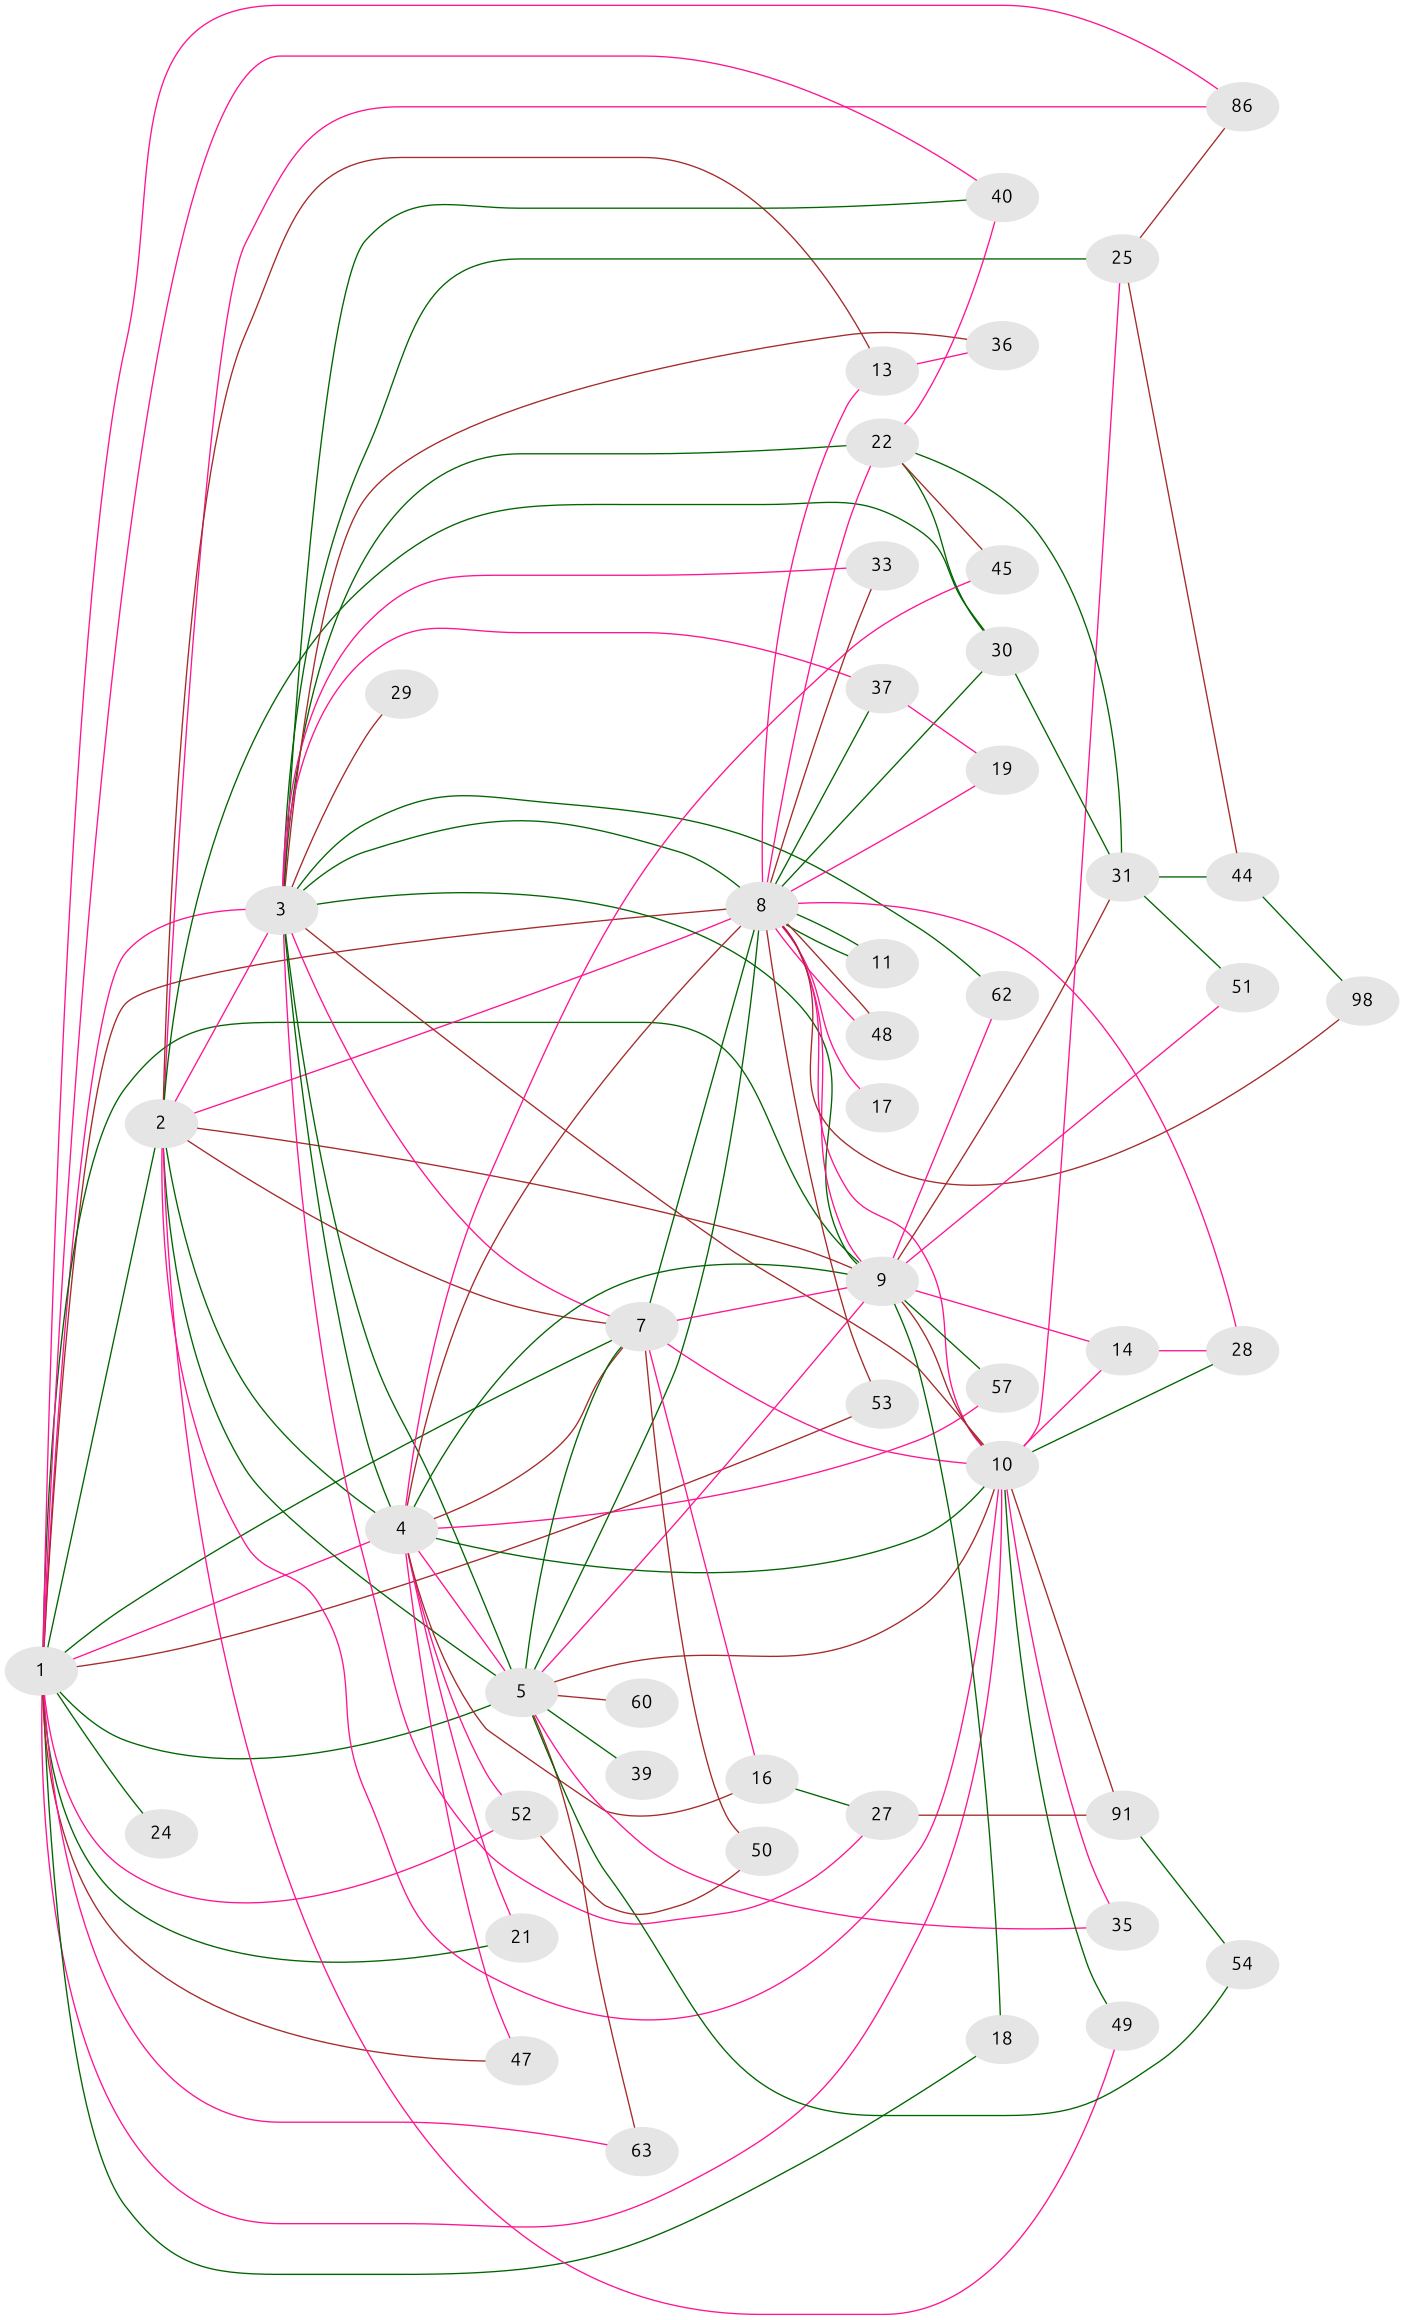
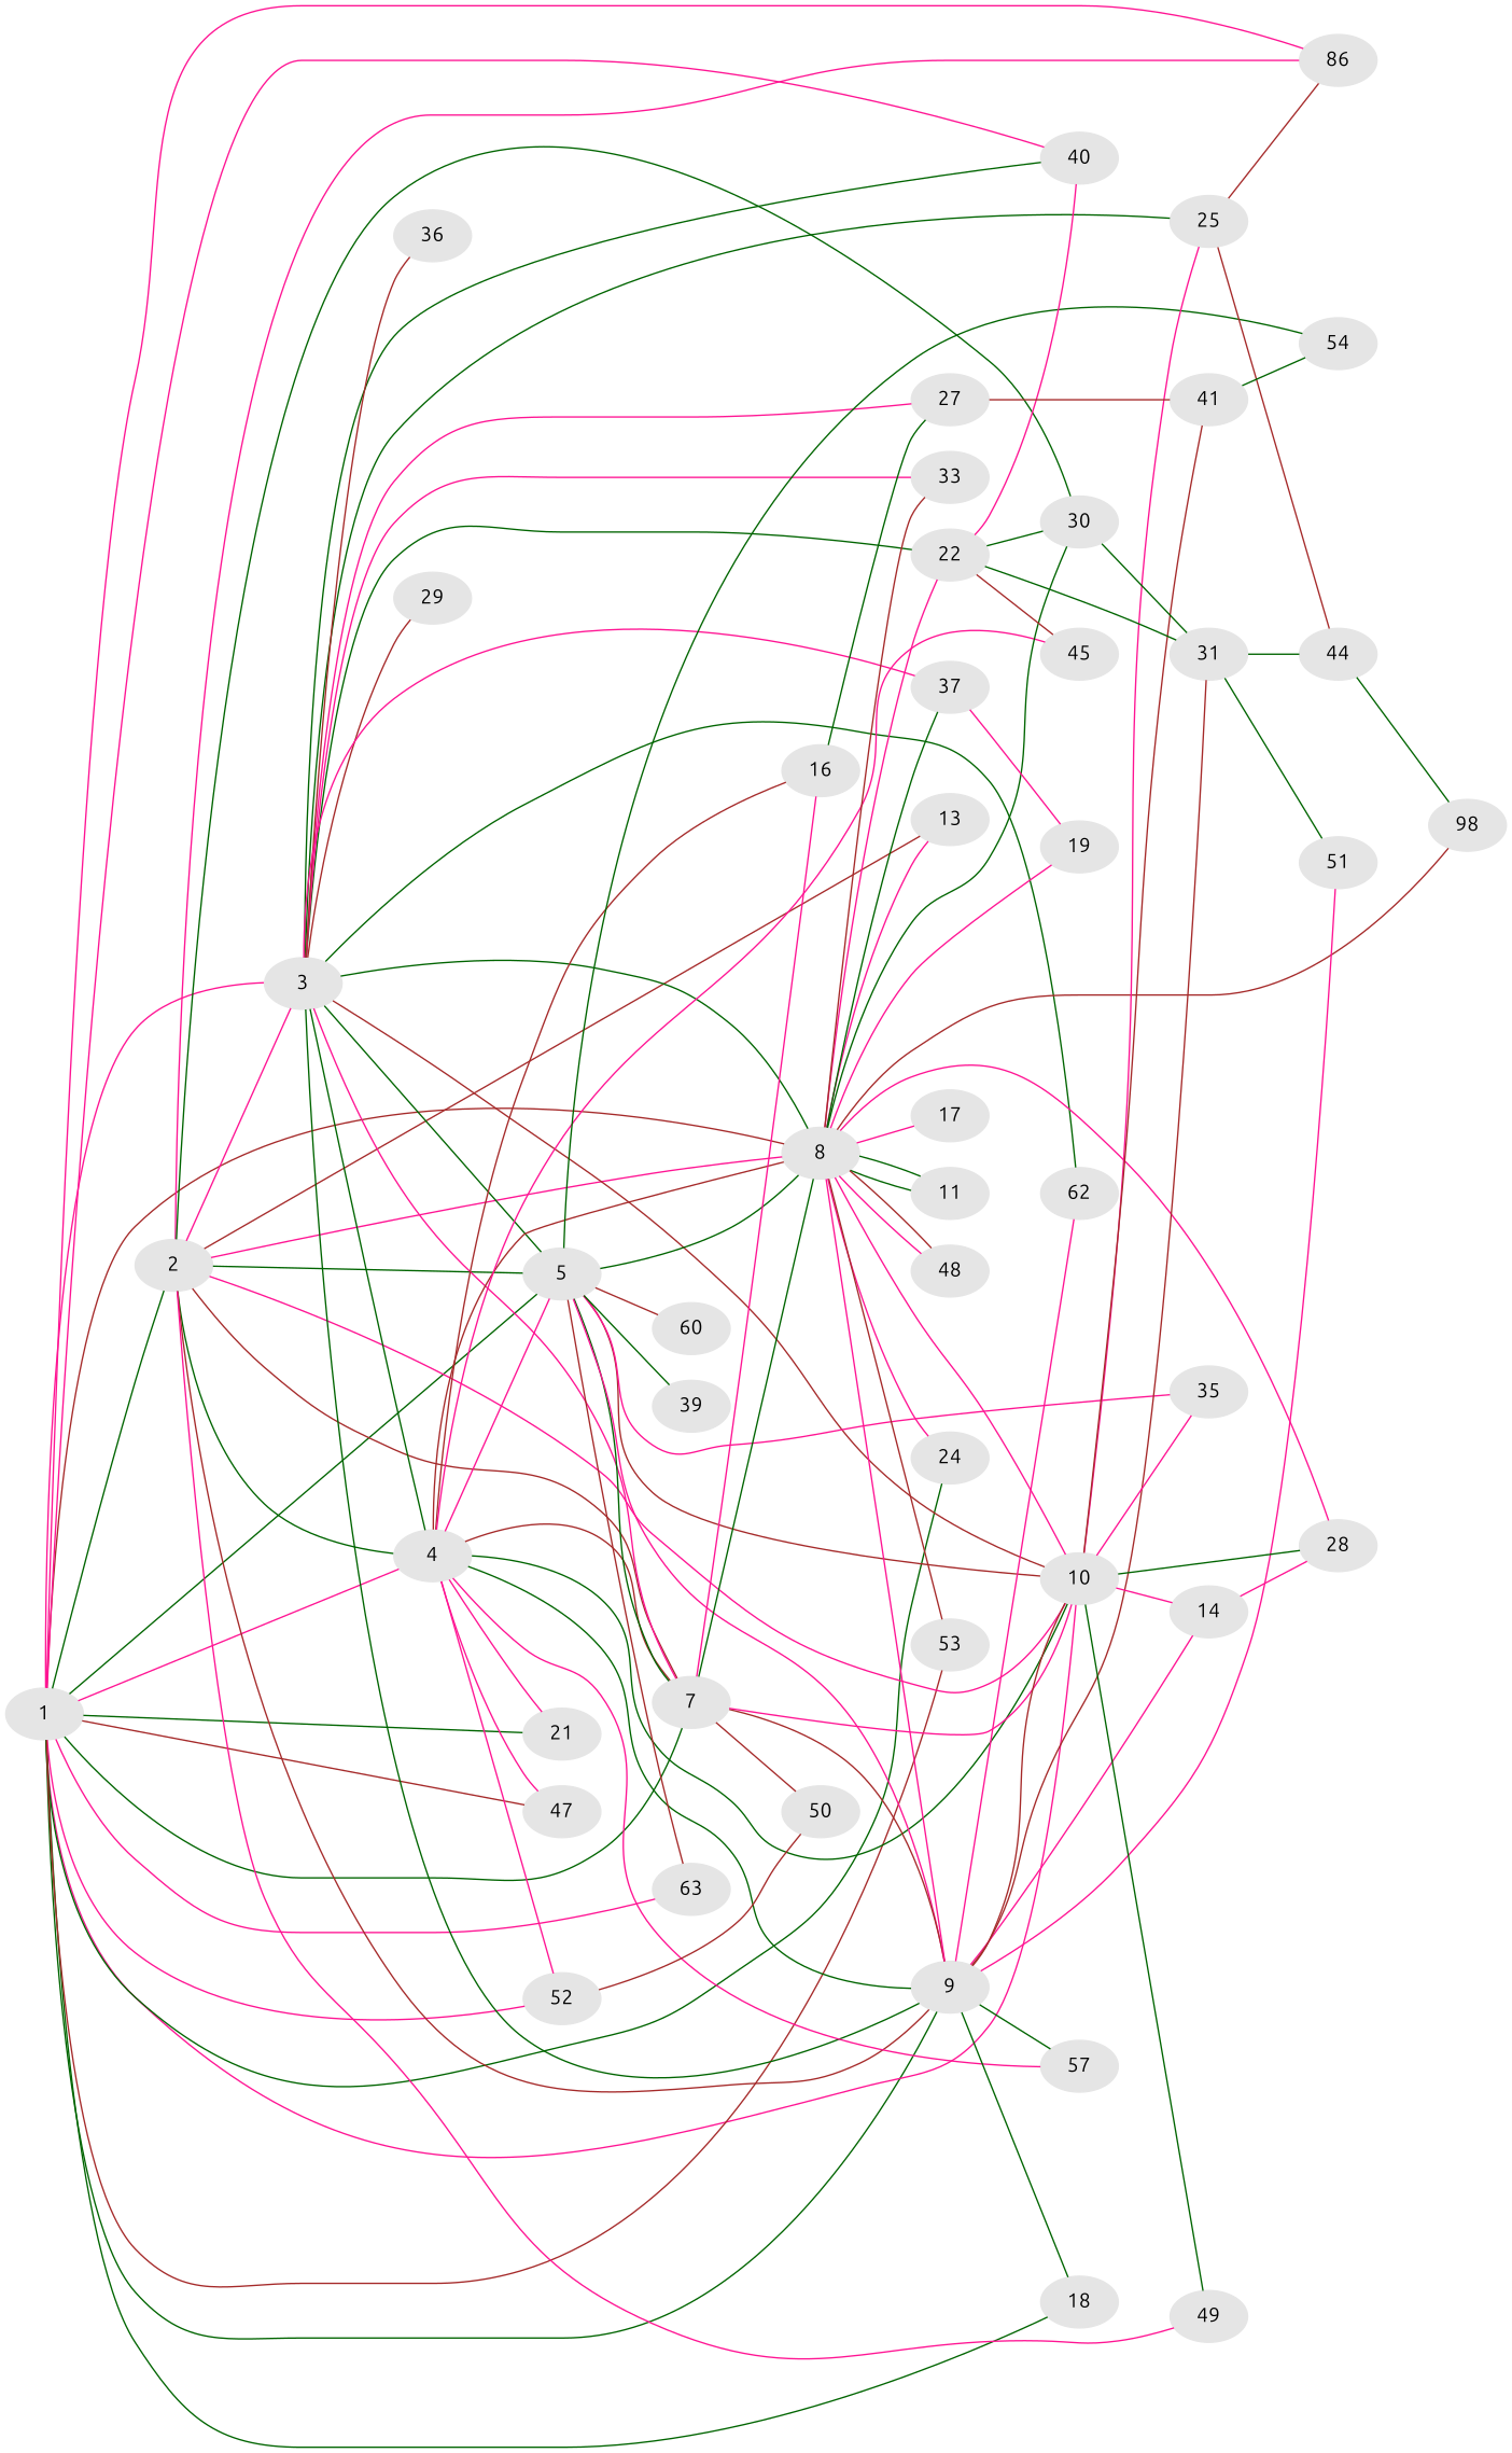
  graph {
    fontname=Ubuntu
    rankdir=LR
    node [color=gray90 fontname=Ubuntu style=filled]
    edge [color=deeppink fontname=Ubuntu]
    1 [super="+15"]
    2 [super="+55"]
    3 [super="+6"]
    4 [super="+52"]
    5 [super="+38"]
    7 [super="+20"]
    8 [super="+42"]
    9 [super="+46"]
    10 [super="+12"]
    18
    21
    24
    n13 [label=86 super="+64"]
    n14 [label=52]
    40 [super="+56"]
    47
    53
    63
    13
    30
    49
    22 [super="+23"]
    25 [super="+34"]
    27
    29
    33
    36
    37
    62
    16
    45
    57
    35
    39
    54
    60
    50
    17
    11
    19
    28 [super="+59"]
    48 [super="+61"]
    n43 [label=98]
    14
    31 [super="+43"]
    51
-   41 [label=91]
+   41
    44
    1 -- 2 [color=darkgreen]
    1 -- 3 [weight=2]
    1 -- 4 [weight=2]
    1 -- 5 [color=darkgreen]
    1 -- 7 [color=darkgreen]
    1 -- 8 [color=brown]
    1 -- 9 [color=darkgreen]
    1 -- 10
    1 -- 18 [color=darkgreen]
    1 -- 21 [color=darkgreen]
    1 -- 24 [color=darkgreen]
    1 -- n13
    1 -- n14
    1 -- 40
    1 -- 47 [color=brown]
    1 -- 53 [color=brown]
    1 -- 63
    2 -- 3 [weight=2]
    2 -- 4 [color=darkgreen]
    2 -- 5 [color=darkgreen]
    2 -- 7 [color=brown]
    2 -- 8
    2 -- 9 [color=brown]
    2 -- 10
    2 -- n13
    2 -- 13 [color=brown]
    2 -- 30 [color=darkgreen]
    2 -- 49
    3 -- 4 [color=darkgreen weight=2]
    3 -- 5 [color=darkgreen weight=2]
    3 -- 7 [weight=3]
    3 -- 8 [color=darkgreen weight=2]
    3 -- 9 [color=darkgreen weight=2]
    3 -- 10 [color=brown weight=3]
    3 -- 40 [color=darkgreen]
    3 -- 22 [color=darkgreen weight=2]
    3 -- 25 [color=darkgreen weight=2]
    3 -- 27
    3 -- 29 [color=brown]
    3 -- 33
    3 -- 36 [color=brown]
    3 -- 37
    3 -- 62 [color=darkgreen]
    4 -- 5
    4 -- 7 [color=brown]
    4 -- 8 [color=brown weight=2]
    4 -- 9 [color=darkgreen weight=2]
    4 -- 10 [color=darkgreen]
    4 -- 21
    4 -- n14
    4 -- 47
    4 -- 16 [color=brown]
    4 -- 45
    4 -- 57
    5 -- 7 [color=darkgreen]
    5 -- 8 [color=darkgreen]
    5 -- 9
    5 -- 10 [color=brown weight=2]
    5 -- 63 [color=brown]
    5 -- 35
    5 -- 39 [color=darkgreen weight=2]
    5 -- 54 [color=darkgreen]
    5 -- 60 [color=brown]
    7 -- 8 [color=darkgreen]
-   7 -- 9
+   7 -- 9 [color=brown]
    7 -- 10
    7 -- 16
    7 -- 50 [color=brown]
    8 -- 9
    8 -- 10
+   8 -- 24
    8 -- 53 [color=brown]
    8 -- 13
    8 -- 30 [color=darkgreen]
    8 -- 22 [weight=2]
    8 -- 33 [color=brown]
    8 -- 37 [color=darkgreen]
    8 -- 17
    8 -- 11 [color=darkgreen]
    8 -- 11 [color=darkgreen]
    8 -- 19
    8 -- 28
    8 -- 48 [weight=2]
    8 -- 48 [color=brown]
    8 -- n43 [color=brown]
    9 -- 10 [color=brown]
    9 -- 18 [color=darkgreen]
    9 -- 62
    9 -- 57 [color=darkgreen]
    9 -- 14
    9 -- 31 [color=brown]
    9 -- 51
    10 -- 49 [color=darkgreen]
    10 -- 25
    10 -- 35
    10 -- 28 [color=darkgreen]
    10 -- 14
    10 -- 41 [color=brown]
    n14 -- 50 [color=brown]
-   13 -- 36
    30 -- 31 [color=darkgreen]
    22 -- 40
    22 -- 30 [color=darkgreen]
    22 -- 45 [color=brown]
    22 -- 31 [color=darkgreen]
    25 -- n13 [color=brown]
    25 -- 44 [color=brown]
    27 -- 41 [color=brown]
    37 -- 19
    16 -- 27 [color=darkgreen]
    14 -- 28
    31 -- 51 [color=darkgreen]
    31 -- 44 [color=darkgreen]
    41 -- 54 [color=darkgreen]
    44 -- n43 [color=darkgreen]
  }
